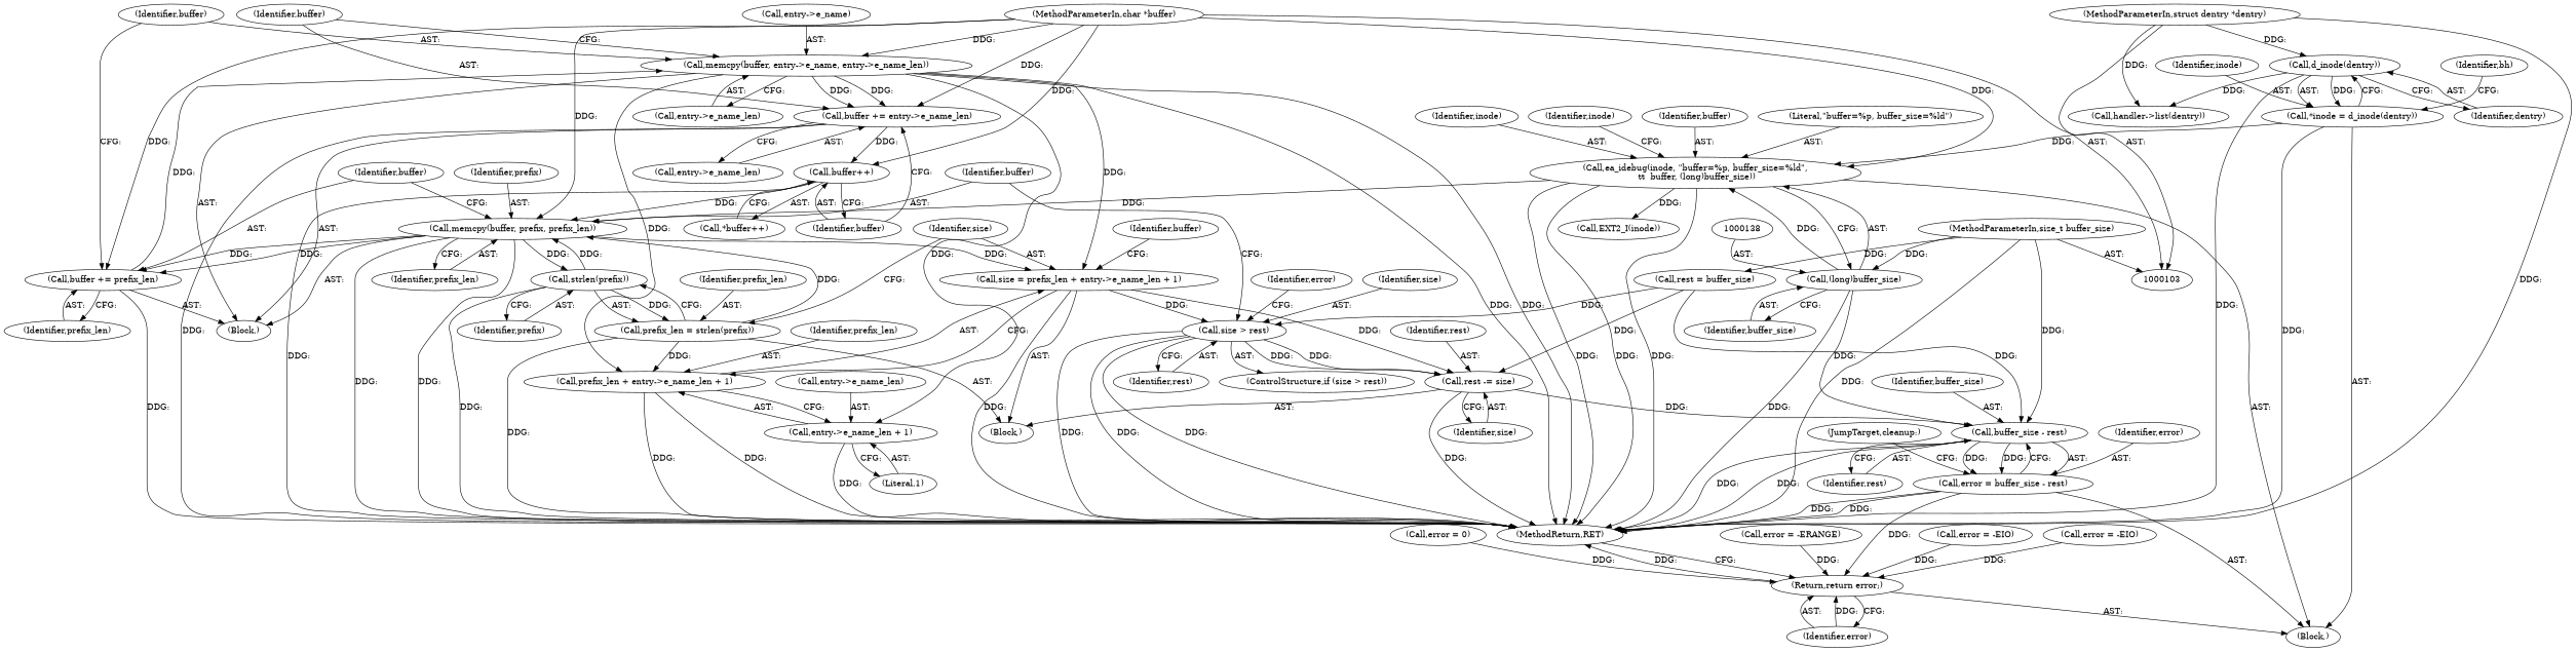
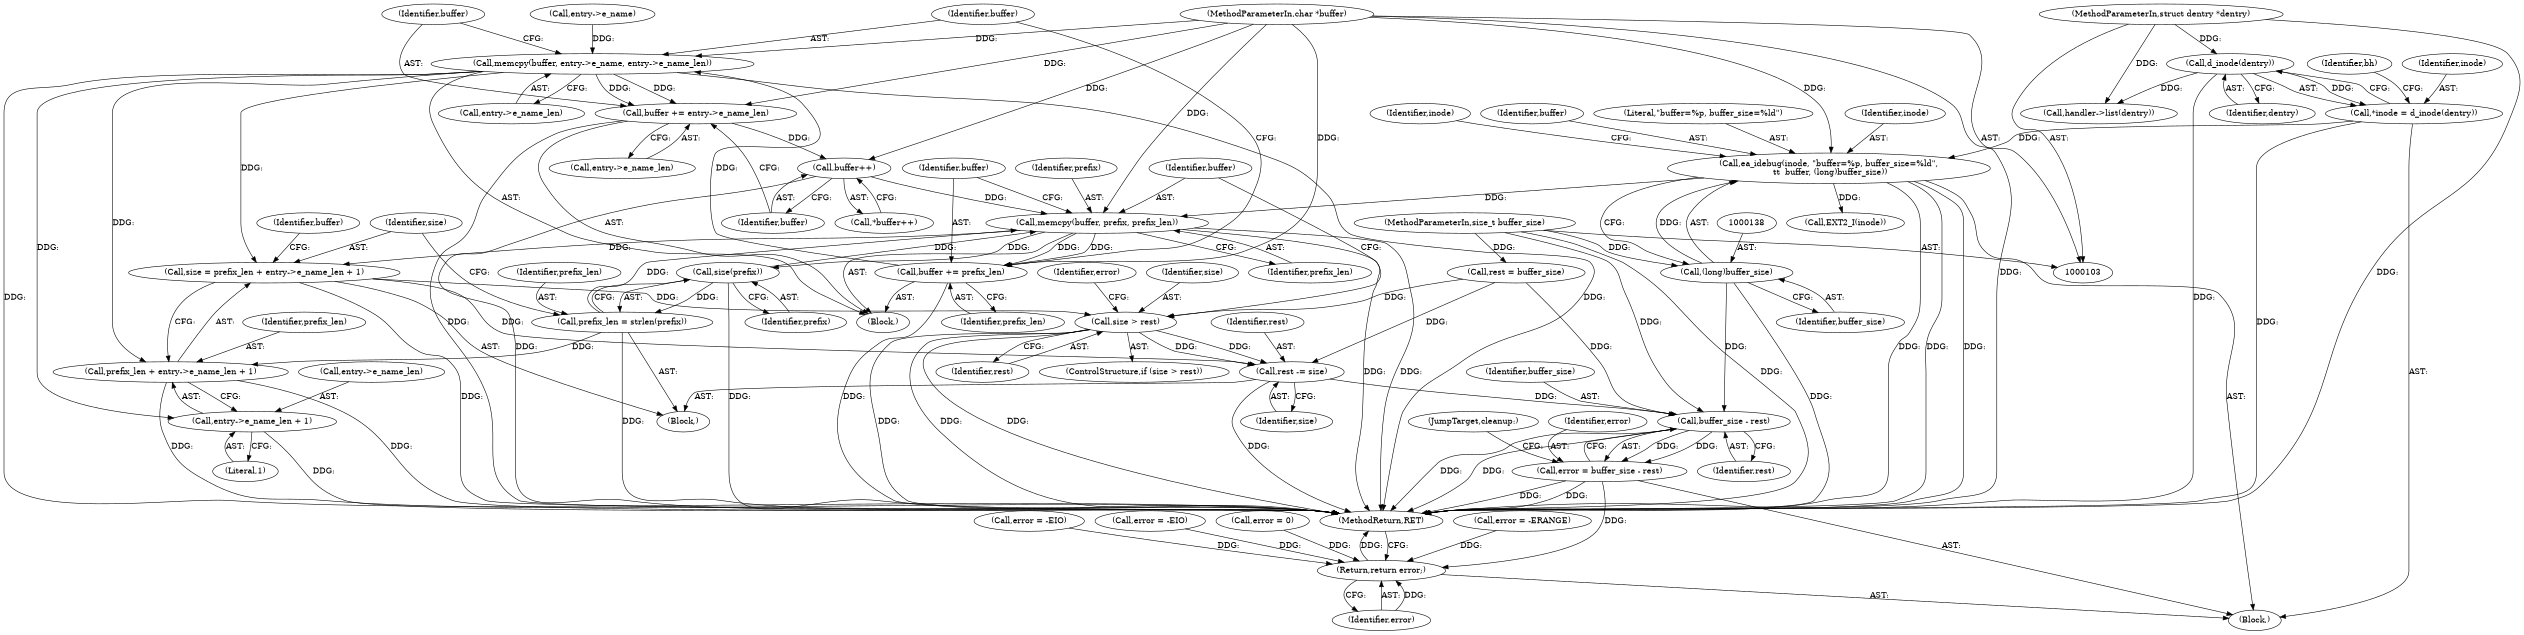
  digraph {
    n1 [label="(Call,memcpy(buffer, entry->e_name, entry->e_name_len))"]
    n2 [label="(Call,buffer += entry->e_name_len)"]
    n3 [label="(Call,size = prefix_len + entry->e_name_len + 1)"]
    n4 [label="(Call,prefix_len + entry->e_name_len + 1)"]
    n5 [label="(Call,entry->e_name_len + 1)"]
    n6 [label="(Call,entry->e_name_len)"]
    n7 [label="(Block,)"]
    n8 [label="(MethodReturn,RET)"]
    n9 [label="(Call,buffer++)"]
    n10 [label="(Call,entry->e_name_len)"]
    n11 [label="(Block,)"]
    n12 [label="(Call,size > rest)"]
    n13 [label="(Call,rest -= size)"]
    n14 [label="(Literal,1)"]
    n15 [label="(Return,return error;)"]
    n16 [label="(Call,buffer += prefix_len)"]
    n17 [label="(Identifier,prefix_len)"]
    n18 [label="(Call,memcpy(buffer, prefix, prefix_len))"]
-   n19 [label="(Call,strlen(prefix))"]
+   n19 [label="(Call,size(prefix))"]
    n20 [label="(Identifier,prefix_len)"]
    n21 [label="(Call,prefix_len = strlen(prefix))"]
    n22 [label="(Identifier,prefix)"]
    n23 [label="(Call,ea_idebug(inode, \"buffer=%p, buffer_size=%ld\",\n \t\t  buffer, (long)buffer_size))"]
    n24 [label="(Call,(long)buffer_size)"]
    n25 [label="(Block,)"]
    n26 [label="(Call,EXT2_I(inode))"]
    n27 [label="(Call,buffer_size - rest)"]
    n28 [label="(Identifier,buffer_size)"]
    n29 [label="(Call,*inode = d_inode(dentry))"]
    n30 [label="(Call,d_inode(dentry))"]
    n31 [label="(Identifier,dentry)"]
    n32 [label="(Call,handler->list(dentry))"]
    n33 [label="(MethodParameterIn,struct dentry *dentry)"]
    1000103
    n35 [label="(MethodParameterIn,char *buffer)"]
    n36 [label="(Call,*buffer++)"]
    n37 [label="(Identifier,buffer)"]
    n38 [label="(Call,error = buffer_size - rest)"]
    n39 [label="(Identifier,rest)"]
    n40 [label="(MethodParameterIn,size_t buffer_size)"]
    n41 [label="(Call,rest = buffer_size)"]
    n42 [label="(Identifier,rest)"]
    n43 [label="(ControlStructure,if (size > rest))"]
    n44 [label="(Identifier,size)"]
    n45 [label="(Identifier,error)"]
    n46 [label="(Identifier,buffer)"]
    n47 [label="(JumpTarget,cleanup:)"]
    n48 [label="(Identifier,prefix)"]
    n49 [label="(Call,error = -ERANGE)"]
    n50 [label="(Identifier,buffer)"]
    n51 [label="(Identifier,buffer_size)"]
    n52 [label="(Identifier,inode)"]
    n53 [label="(Identifier,buffer)"]
    n54 [label="(Identifier,bh)"]
    n55 [label="(Call,entry->e_name_len)"]
    n56 [label="(Call,error = -EIO)"]
    n57 [label="(Identifier,buffer)"]
    n58 [label="(Literal,\"buffer=%p, buffer_size=%ld\")"]
    n59 [label="(Identifier,size)"]
    n60 [label="(Identifier,inode)"]
    n61 [label="(Identifier,prefix_len)"]
    n62 [label="(Identifier,buffer)"]
    n63 [label="(Identifier,size)"]
    n64 [label="(Call,entry->e_name)"]
    n65 [label="(Identifier,buffer)"]
    n66 [label="(Identifier,prefix_len)"]
    n67 [label="(Identifier,error)"]
    n68 [label="(Call,error = -EIO)"]
    n69 [label="(Call,error = 0)"]
    n70 [label="(Identifier,error)"]
    n71 [label="(Identifier,rest)"]
    n72 [label="(Identifier,inode)"]
    1000138
    n1 -> n2 [label="DDG: "]
    n1 -> n2 [label="DDG: "]
    n1 -> n3 [label="DDG: "]
    n1 -> n4 [label="DDG: "]
    n1 -> n5 [label="DDG: "]
    n1 -> n6 [label="CFG: "]
    n1 -> n7 [label="AST: "]
    n1 -> n8 [label="DDG: "]
    n1 -> n8 [label="DDG: "]
    n2 -> n7 [label="AST: "]
    n2 -> n8 [label="DDG: "]
    n2 -> n9 [label="DDG: "]
    n2 -> n10 [label="CFG: "]
    n3 -> n4 [label="CFG: "]
    n3 -> n8 [label="DDG: "]
    n3 -> n11 [label="AST: "]
    n3 -> n12 [label="DDG: "]
    n3 -> n13 [label="DDG: "]
    n4 -> n3 [label="AST: "]
    n4 -> n5 [label="CFG: "]
    n4 -> n8 [label="DDG: "]
    n4 -> n8 [label="DDG: "]
    n5 -> n4 [label="AST: "]
    n5 -> n8 [label="DDG: "]
    n5 -> n14 [label="CFG: "]
    n6 -> n1 [label="AST: "]
    n8 -> n15 [label="CFG: "]
    n9 -> n8 [label="DDG: "]
    n9 -> n18 [label="DDG: "]
    n9 -> n36 [label="AST: "]
    n9 -> n37 [label="CFG: "]
    n10 -> n2 [label="AST: "]
    n12 -> n8 [label="DDG: "]
    n12 -> n8 [label="DDG: "]
    n12 -> n8 [label="DDG: "]
    n12 -> n13 [label="DDG: "]
    n12 -> n13 [label="DDG: "]
    n12 -> n42 [label="CFG: "]
    n12 -> n43 [label="AST: "]
    n13 -> n8 [label="DDG: "]
    n13 -> n11 [label="AST: "]
    n13 -> n27 [label="DDG: "]
    n13 -> n44 [label="CFG: "]
    n14 -> n5 [label="AST: "]
    n15 -> n8 [label="DDG: "]
    n15 -> n25 [label="AST: "]
    n15 -> n45 [label="CFG: "]
    n16 -> n1 [label="DDG: "]
    n16 -> n7 [label="AST: "]
    n16 -> n8 [label="DDG: "]
    n16 -> n17 [label="CFG: "]
    n17 -> n16 [label="AST: "]
    n18 -> n3 [label="DDG: "]
    n18 -> n7 [label="AST: "]
    n18 -> n8 [label="DDG: "]
    n18 -> n8 [label="DDG: "]
    n18 -> n16 [label="DDG: "]
    n18 -> n16 [label="DDG: "]
    n18 -> n19 [label="DDG: "]
    n18 -> n20 [label="CFG: "]
    n19 -> n8 [label="DDG: "]
    n19 -> n18 [label="DDG: "]
    n19 -> n21 [label="AST: "]
    n19 -> n21 [label="DDG: "]
    n19 -> n22 [label="CFG: "]
    n20 -> n18 [label="AST: "]
    n21 -> n4 [label="DDG: "]
    n21 -> n8 [label="DDG: "]
    n21 -> n11 [label="AST: "]
    n21 -> n18 [label="DDG: "]
    n21 -> n19 [label="CFG: "]
    n22 -> n19 [label="AST: "]
    n23 -> n8 [label="DDG: "]
    n23 -> n8 [label="DDG: "]
    n23 -> n8 [label="DDG: "]
    n23 -> n18 [label="DDG: "]
    n23 -> n24 [label="CFG: "]
    n23 -> n25 [label="AST: "]
    n23 -> n26 [label="DDG: "]
    n24 -> n8 [label="DDG: "]
    n24 -> n23 [label="AST: "]
    n24 -> n23 [label="DDG: "]
    n24 -> n27 [label="DDG: "]
    n24 -> n28 [label="CFG: "]
    n27 -> n8 [label="DDG: "]
    n27 -> n8 [label="DDG: "]
    n27 -> n38 [label="AST: "]
    n27 -> n38 [label="DDG: "]
    n27 -> n38 [label="DDG: "]
    n27 -> n39 [label="CFG: "]
    n28 -> n24 [label="AST: "]
    n29 -> n8 [label="DDG: "]
    n29 -> n23 [label="DDG: "]
    n29 -> n25 [label="AST: "]
    n29 -> n30 [label="CFG: "]
    n30 -> n8 [label="DDG: "]
    n30 -> n29 [label="AST: "]
    n30 -> n29 [label="DDG: "]
    n30 -> n31 [label="CFG: "]
    n30 -> n32 [label="DDG: "]
    n31 -> n30 [label="AST: "]
    n33 -> n8 [label="DDG: "]
    n33 -> n30 [label="DDG: "]
    n33 -> n32 [label="DDG: "]
    n33 -> 1000103 [label="AST: "]
    n35 -> n1 [label="DDG: "]
    n35 -> n2 [label="DDG: "]
+   n35 -> n8 [label="DDG: "]
    n35 -> n9 [label="DDG: "]
    n35 -> n16 [label="DDG: "]
    n35 -> n18 [label="DDG: "]
    n35 -> n23 [label="DDG: "]
    n35 -> 1000103 [label="AST: "]
    n36 -> n9 [label="CFG: "]
    n37 -> n2 [label="CFG: "]
    n37 -> n9 [label="AST: "]
    n38 -> n8 [label="DDG: "]
    n38 -> n8 [label="DDG: "]
    n38 -> n15 [label="DDG: "]
    n38 -> n25 [label="AST: "]
    n38 -> n27 [label="CFG: "]
    n39 -> n27 [label="AST: "]
    n40 -> n8 [label="DDG: "]
    n40 -> n24 [label="DDG: "]
    n40 -> n27 [label="DDG: "]
    n40 -> 1000103 [label="AST: "]
    n40 -> n41 [label="DDG: "]
    n41 -> n12 [label="DDG: "]
    n41 -> n13 [label="DDG: "]
    n41 -> n27 [label="DDG: "]
    n42 -> n12 [label="AST: "]
    n44 -> n13 [label="AST: "]
    n45 -> n15 [label="AST: "]
    n45 -> n15 [label="DDG: "]
    n46 -> n16 [label="AST: "]
    n46 -> n18 [label="CFG: "]
    n47 -> n38 [label="CFG: "]
    n48 -> n18 [label="AST: "]
    n49 -> n15 [label="DDG: "]
    n50 -> n3 [label="CFG: "]
    n51 -> n27 [label="AST: "]
    n52 -> n29 [label="AST: "]
    n53 -> n1 [label="CFG: "]
    n53 -> n2 [label="AST: "]
    n54 -> n29 [label="CFG: "]
    n55 -> n5 [label="AST: "]
    n56 -> n15 [label="DDG: "]
    n57 -> n23 [label="AST: "]
    n58 -> n23 [label="AST: "]
    n59 -> n3 [label="AST: "]
    n59 -> n21 [label="CFG: "]
    n60 -> n23 [label="AST: "]
    n61 -> n4 [label="AST: "]
    n62 -> n1 [label="AST: "]
    n62 -> n16 [label="CFG: "]
    n63 -> n12 [label="AST: "]
-   n64 -> n1 [label="AST: "]
+   n64 -> n1 [label="DDG: "]
    n65 -> n12 [label="CFG: "]
    n65 -> n18 [label="AST: "]
    n66 -> n21 [label="AST: "]
    n67 -> n12 [label="CFG: "]
    n68 -> n15 [label="DDG: "]
    n69 -> n15 [label="DDG: "]
    n70 -> n38 [label="AST: "]
    n71 -> n13 [label="AST: "]
    n72 -> n23 [label="CFG: "]
    1000138 -> n24 [label="AST: "]
  }
